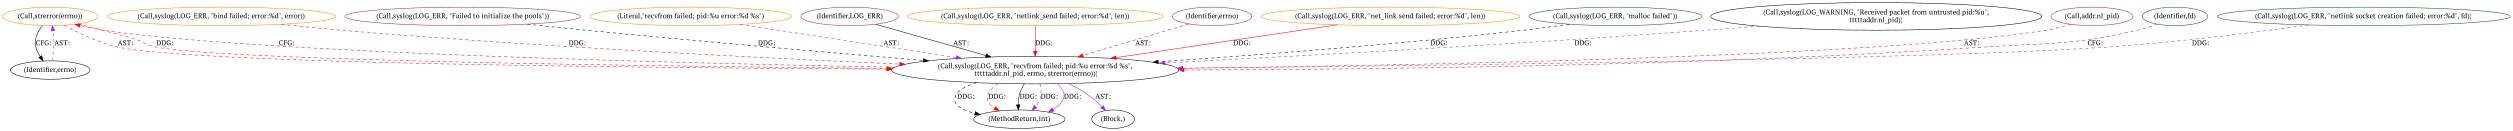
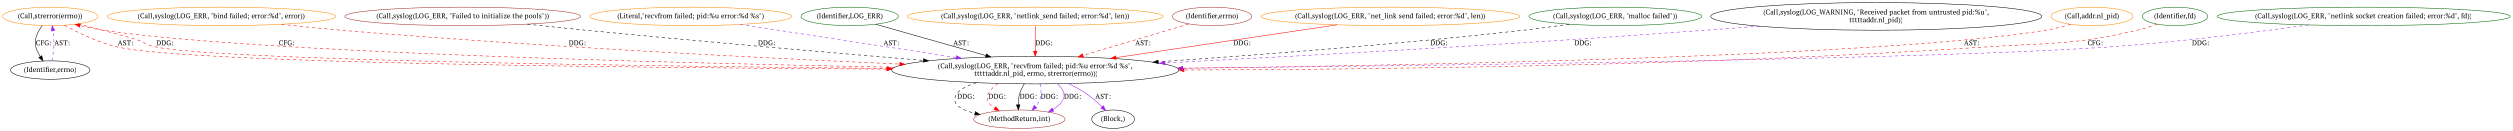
  digraph {
    fontname="PT Serif"
    node [color=darkorange fontname="PT Serif"]
    edge [color=red fontname="PT Serif" style=dashed]
    n1 [label="(Call,strerror(errno))"]
    n2 [color=black label="(Call,syslog(LOG_ERR, \"recvfrom failed; pid:%u error:%d %s\",\n \t\t\t\t\taddr.nl_pid, errno, strerror(errno)))"]
    n3 [color=black label="(Identifier,errno)"]
-   n4 [color=black label="(MethodReturn,int)"]
+   n4 [color=brown label="(MethodReturn,int)"]
    n5 [color=black label="(Block,)"]
    n6 [label="(Call,syslog(LOG_ERR, \"bind failed; error:%d\", error))"]
    n7 [color=brown label="(Call,syslog(LOG_ERR, \"Failed to initialize the pools\"))"]
    n8 [label="(Literal,\"recvfrom failed; pid:%u error:%d %s\")"]
-   n9 [color=brown label="(Identifier,LOG_ERR)"]
+   n9 [color=darkgreen label="(Identifier,LOG_ERR)"]
    n10 [label="(Call,syslog(LOG_ERR, \"netlink_send failed; error:%d\", len))"]
    n11 [color=brown label="(Identifier,errno)"]
    n12 [label="(Call,syslog(LOG_ERR, \"net_link send failed; error:%d\", len))"]
    n13 [color=darkgreen label="(Call,syslog(LOG_ERR, \"malloc failed\"))"]
    n14 [color=black label="(Call,syslog(LOG_WARNING, \"Received packet from untrusted pid:%u\",\n\t\t\t\t\taddr.nl_pid))"]
-   n15 [color=brown label="(Call,addr.nl_pid)"]
+   n15 [label="(Call,addr.nl_pid)"]
    n16 [color=darkgreen label="(Identifier,fd)"]
    n17 [color=darkgreen label="(Call,syslog(LOG_ERR, \"netlink socket creation failed; error:%d\", fd))"]
    n1 -> n2 [label="AST: "]
    n1 -> n2 [label="DDG: "]
    n1 -> n3 [color=black label="CFG: " style=solid]
    n2 -> n1 [label="CFG: "]
    n2 -> n4 [color=black label="DDG: "]
    n2 -> n4 [label="DDG: "]
    n2 -> n4 [color=black label="DDG: " style=solid]
    n2 -> n4 [color=purple label="DDG: "]
    n2 -> n4 [color=purple label="DDG: " style=solid]
    n2 -> n5 [color=purple label="AST: " style=solid]
    n3 -> n1 [color=purple label="AST: "]
    n6 -> n2 [label="DDG: "]
    n7 -> n2 [color=black label="DDG: "]
    n8 -> n2 [color=purple label="AST: "]
    n9 -> n2 [color=black label="AST: " style=solid]
    n10 -> n2 [label="DDG: " style=solid]
    n11 -> n2 [label="AST: "]
    n12 -> n2 [label="DDG: " style=solid]
    n13 -> n2 [color=black label="DDG: "]
    n14 -> n2 [color=purple label="DDG: "]
    n15 -> n2 [label="AST: "]
    n16 -> n2 [label="CFG: "]
    n17 -> n2 [color=purple label="DDG: "]
  }
